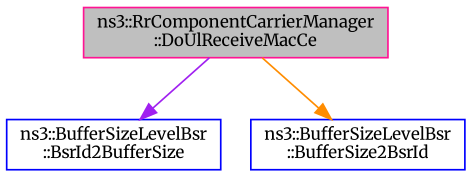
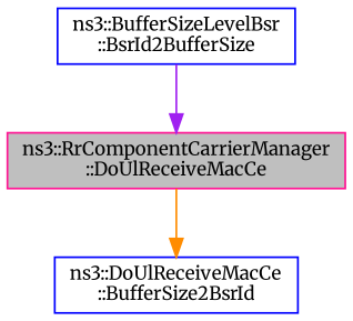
  digraph {
    fontname=Merriweather
    rankdir=TB
    node [color=blue fillcolor=white fontname=Merriweather fontsize=10 shape=record style=filled]
    edge [fontname=Merriweather fontsize=10 labelfontname=Helvetica labelfontsize=10 style=solid]
    n1 [color=deeppink fillcolor=grey75 fontcolor=black height=0.2 label="ns3::RrComponentCarrierManager\l::DoUlReceiveMacCe" width=0.4]
    n2 [height=0.2 label="ns3::BufferSizeLevelBsr\l::BsrId2BufferSize" width=0.4]
-   n3 [height=0.2 label="ns3::BufferSizeLevelBsr\l::BufferSize2BsrId" width=0.4]
-   n1 -> n2 [color=purple]
+   n3 [height=0.2 label="ns3::DoUlReceiveMacCe\l::BufferSize2BsrId" width=0.4]
+   n2 -> n1 [color=purple]
    n1 -> n3 [color=darkorange]
  }
